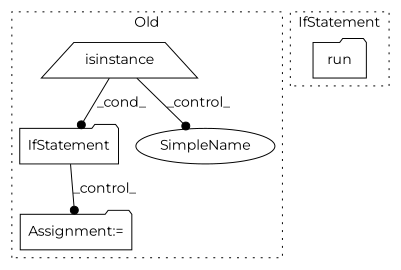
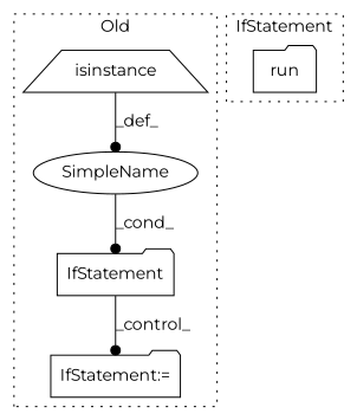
  digraph {
    fontname=Montserrat
    node [a=32 fontname=Montserrat shape=folder]
    edge [arrowhead=dot fontname=Montserrat]
    n1 [l="11,1" label=isinstance s="4613,4637" shape=trapezium]
    n2 [a=25 l="4,2" label=IfStatement s="4609,4638"]
-   n3 [a=7 l=1 label="Assignment:=" s=4706]
+   n3 [a=7 l=1 label="IfStatement:=" s=4706]
    n4 [a=42 label=SimpleName shape=ellipse]
    n5 [l="4,1" label=run s="4560,4588"]
    subgraph cluster_1 {
      label=Old
      style=dotted
      n1
      n2
      n3
      n4
    }
    subgraph cluster_2 {
      label=IfStatement
      style=dotted
      n5
    }
-   n1 -> n4 [label=_control_]
+   n1 -> n4 [label=_def_]
    n2 -> n3 [label=_control_]
-   n1 -> n2 [label=_cond_]
+   n4 -> n2 [label=_cond_]
  }
